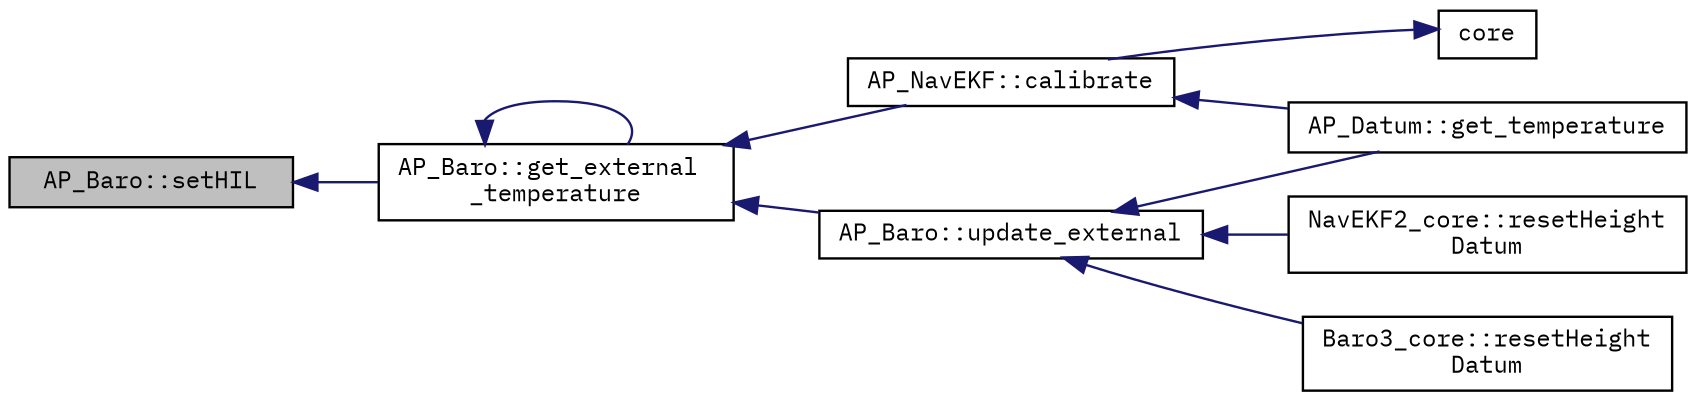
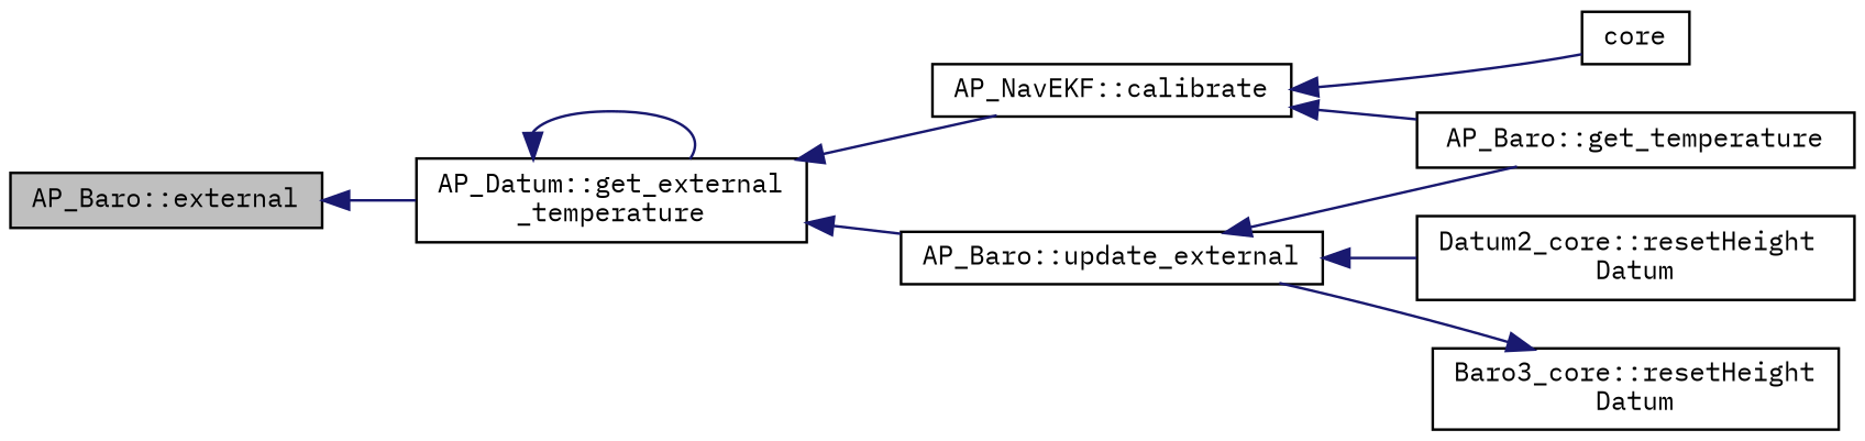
  digraph {
    fontname="IBM Plex Mono"
    rankdir=LR
    node [color=black fillcolor=white fontname="IBM Plex Mono" fontsize=10 shape=record style=filled]
    edge [color=midnightblue dir=back fontname="IBM Plex Mono" fontsize=10 labelfontname=Helvetica labelfontsize=10 style=solid]
-   n1 [fillcolor=grey75 fontcolor=black height=0.2 label="AP_Baro::setHIL" width=0.4]
-   n2 [height=0.2 label="AP_Baro::get_external\l_temperature" width=0.4]
+   n1 [fillcolor=grey75 fontcolor=black height=0.2 label="AP_Baro::external" width=0.4]
+   n2 [height=0.2 label="AP_Datum::get_external\l_temperature" width=0.4]
    n3 [height=0.2 label="AP_NavEKF::calibrate" width=0.4]
    n4 [height=0.2 label="AP_Baro::update_external" width=0.4]
-   n5 [height=0.2 label="AP_Datum::get_temperature" width=0.4]
+   n5 [height=0.2 label="AP_Baro::get_temperature" width=0.4]
    n6 [height=0.2 label=core width=0.4]
-   n7 [height=0.2 label="NavEKF2_core::resetHeight\lDatum" width=0.4]
+   n7 [height=0.2 label="Datum2_core::resetHeight\lDatum" width=0.4]
    n8 [height=0.2 label="Baro3_core::resetHeight\lDatum" width=0.4]
    n1 -> n2
    n2 -> n2
    n2 -> n3
    n2 -> n4
    n3 -> n5
-   n6 -> n3
+   n3 -> n6
    n4 -> n5
    n4 -> n7
-   n4 -> n8
+   n8 -> n4
  }
